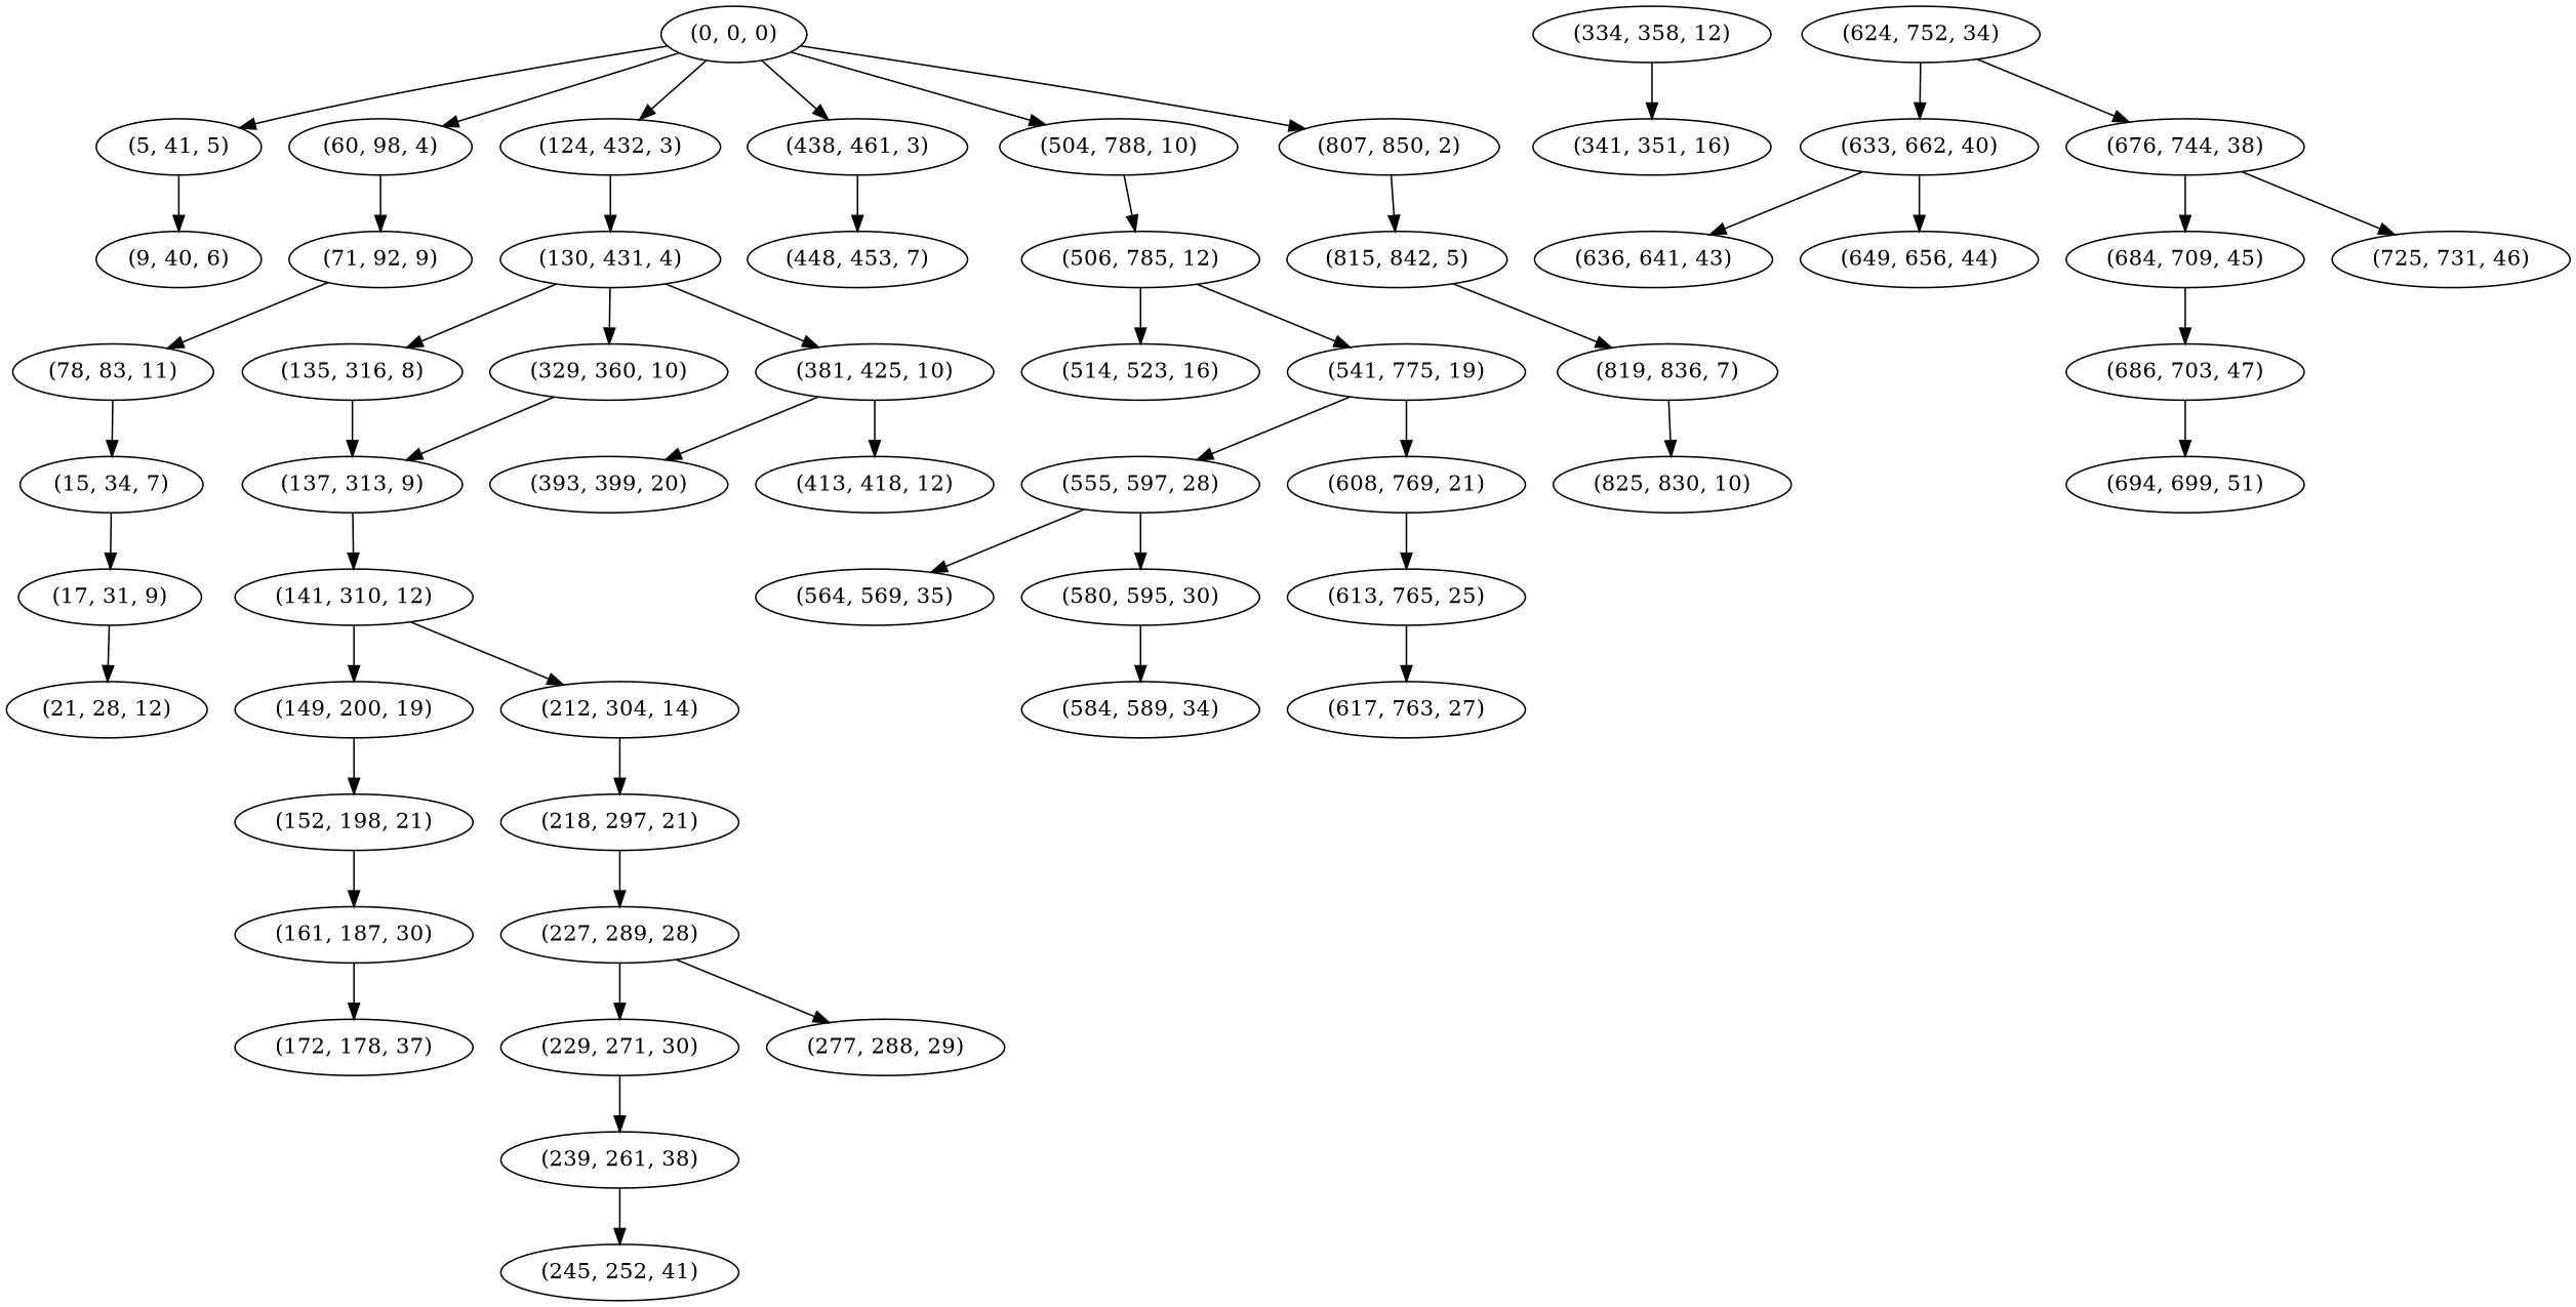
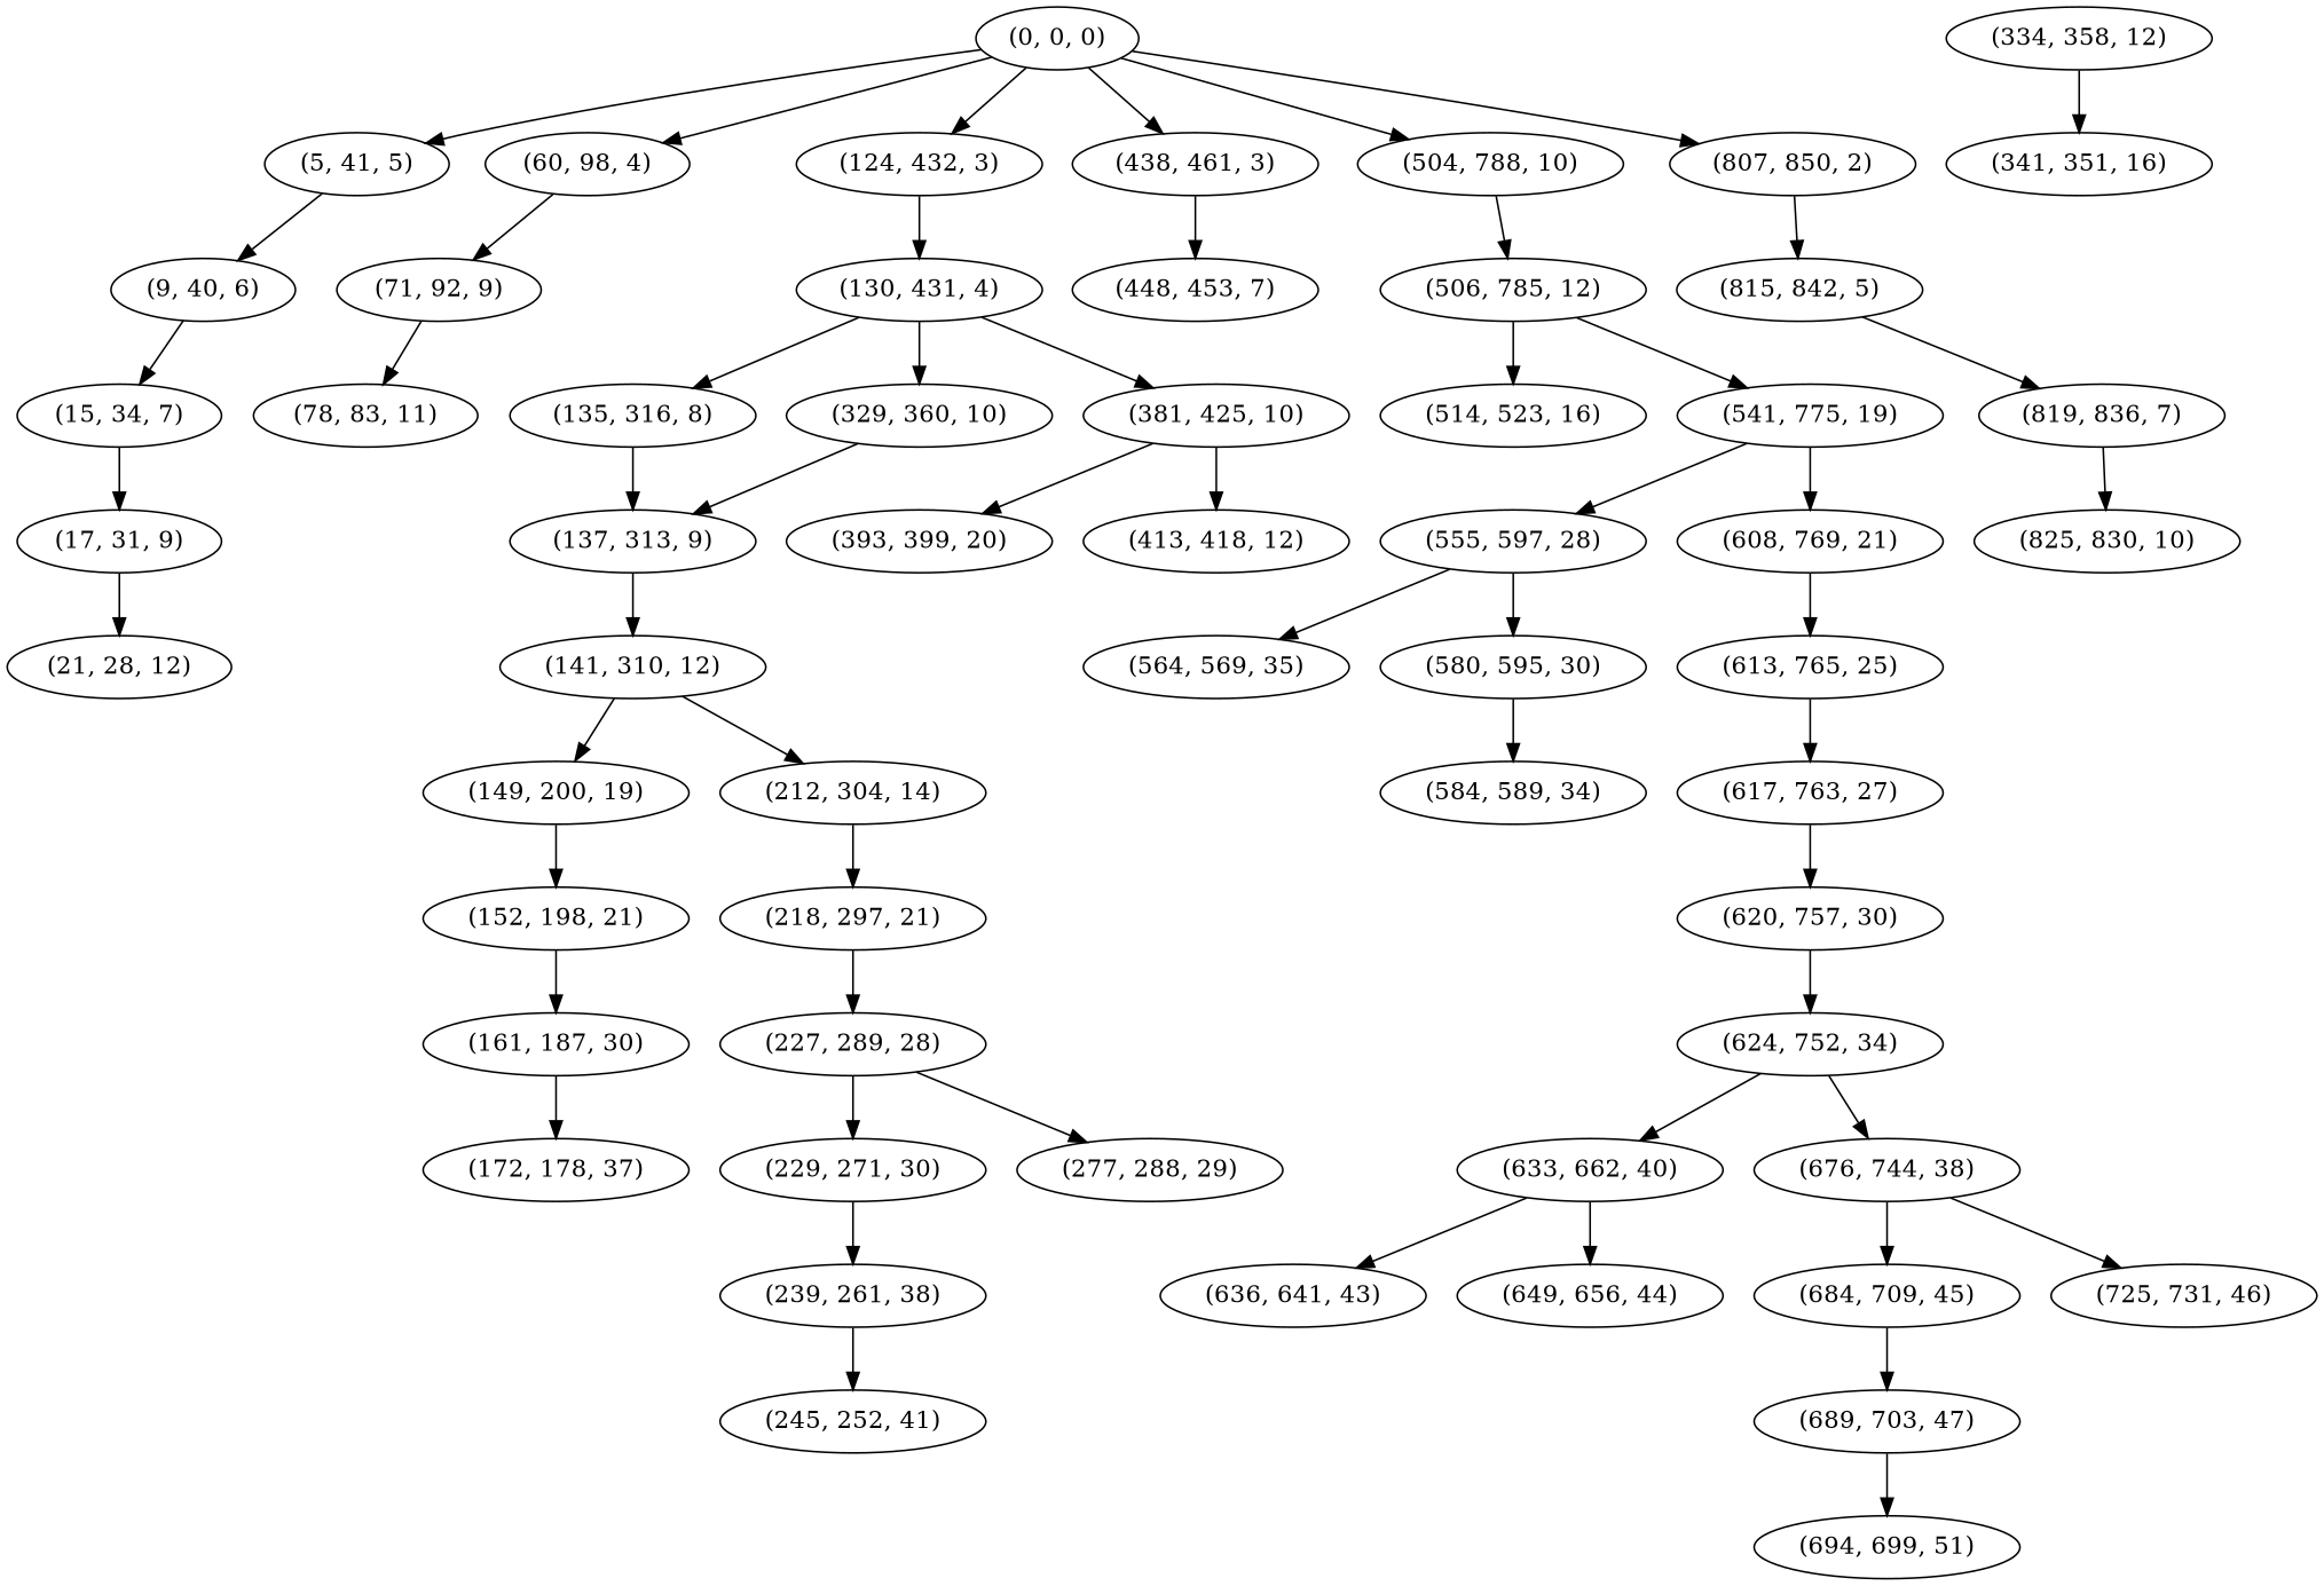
  digraph {
    n1 [label="(5, 41, 5)"]
    "(0, 0, 0)"
    "(60, 98, 4)"
    "(124, 432, 3)"
    "(438, 461, 3)"
    "(504, 788, 10)"
    "(807, 850, 2)"
    "(9, 40, 6)"
    "(71, 92, 9)"
    "(130, 431, 4)"
    "(448, 453, 7)"
    "(506, 785, 12)"
    "(815, 842, 5)"
    "(15, 34, 7)"
    "(17, 31, 9)"
    "(21, 28, 12)"
    "(78, 83, 11)"
    "(135, 316, 8)"
    "(329, 360, 10)"
    "(381, 425, 10)"
    "(137, 313, 9)"
    "(393, 399, 20)"
    "(413, 418, 12)"
    "(141, 310, 12)"
    "(149, 200, 19)"
    n26 [label="(212, 304, 14)"]
    "(152, 198, 21)"
    "(218, 297, 21)"
    "(161, 187, 30)"
    "(172, 178, 37)"
    "(227, 289, 28)"
    "(229, 271, 30)"
    "(277, 288, 29)"
    "(239, 261, 38)"
    "(245, 252, 41)"
    "(334, 358, 12)"
    "(341, 351, 16)"
    "(514, 523, 16)"
    "(541, 775, 19)"
    "(555, 597, 28)"
    "(608, 769, 21)"
    "(564, 569, 35)"
    "(580, 595, 30)"
    "(613, 765, 25)"
    "(584, 589, 34)"
    "(617, 763, 27)"
+   "(620, 757, 30)"
    "(624, 752, 34)"
    "(633, 662, 40)"
    "(676, 744, 38)"
    "(636, 641, 43)"
    "(649, 656, 44)"
    "(684, 709, 45)"
    "(725, 731, 46)"
-   "(689, 703, 47)" [label="(686, 703, 47)"]
+   "(689, 703, 47)"
    "(694, 699, 51)"
    "(819, 836, 7)"
    "(825, 830, 10)"
    n1 -> "(9, 40, 6)"
    "(0, 0, 0)" -> n1
    "(0, 0, 0)" -> "(60, 98, 4)"
    "(0, 0, 0)" -> "(124, 432, 3)"
    "(0, 0, 0)" -> "(438, 461, 3)"
    "(0, 0, 0)" -> "(504, 788, 10)"
    "(0, 0, 0)" -> "(807, 850, 2)"
    "(60, 98, 4)" -> "(71, 92, 9)"
    "(124, 432, 3)" -> "(130, 431, 4)"
    "(438, 461, 3)" -> "(448, 453, 7)"
    "(504, 788, 10)" -> "(506, 785, 12)"
    "(807, 850, 2)" -> "(815, 842, 5)"
-   "(78, 83, 11)" -> "(15, 34, 7)"
+   "(9, 40, 6)" -> "(15, 34, 7)"
    "(71, 92, 9)" -> "(78, 83, 11)"
    "(130, 431, 4)" -> "(135, 316, 8)"
    "(130, 431, 4)" -> "(329, 360, 10)"
    "(130, 431, 4)" -> "(381, 425, 10)"
    "(506, 785, 12)" -> "(514, 523, 16)"
    "(506, 785, 12)" -> "(541, 775, 19)"
    "(815, 842, 5)" -> "(819, 836, 7)"
    "(15, 34, 7)" -> "(17, 31, 9)"
    "(17, 31, 9)" -> "(21, 28, 12)"
    "(135, 316, 8)" -> "(137, 313, 9)"
    "(329, 360, 10)" -> "(137, 313, 9)"
    "(381, 425, 10)" -> "(393, 399, 20)"
    "(381, 425, 10)" -> "(413, 418, 12)"
    "(137, 313, 9)" -> "(141, 310, 12)"
    "(141, 310, 12)" -> "(149, 200, 19)"
    "(141, 310, 12)" -> n26
    "(149, 200, 19)" -> "(152, 198, 21)"
    n26 -> "(218, 297, 21)"
    "(152, 198, 21)" -> "(161, 187, 30)"
    "(218, 297, 21)" -> "(227, 289, 28)"
    "(161, 187, 30)" -> "(172, 178, 37)"
    "(227, 289, 28)" -> "(229, 271, 30)"
    "(227, 289, 28)" -> "(277, 288, 29)"
    "(229, 271, 30)" -> "(239, 261, 38)"
    "(239, 261, 38)" -> "(245, 252, 41)"
    "(334, 358, 12)" -> "(341, 351, 16)"
    "(541, 775, 19)" -> "(555, 597, 28)"
    "(541, 775, 19)" -> "(608, 769, 21)"
    "(555, 597, 28)" -> "(564, 569, 35)"
    "(555, 597, 28)" -> "(580, 595, 30)"
    "(608, 769, 21)" -> "(613, 765, 25)"
    "(580, 595, 30)" -> "(584, 589, 34)"
    "(613, 765, 25)" -> "(617, 763, 27)"
+   "(617, 763, 27)" -> "(620, 757, 30)"
+   "(620, 757, 30)" -> "(624, 752, 34)"
    "(624, 752, 34)" -> "(633, 662, 40)"
    "(624, 752, 34)" -> "(676, 744, 38)"
    "(633, 662, 40)" -> "(636, 641, 43)"
    "(633, 662, 40)" -> "(649, 656, 44)"
    "(676, 744, 38)" -> "(684, 709, 45)"
    "(676, 744, 38)" -> "(725, 731, 46)"
    "(684, 709, 45)" -> "(689, 703, 47)"
    "(689, 703, 47)" -> "(694, 699, 51)"
    "(819, 836, 7)" -> "(825, 830, 10)"
  }
